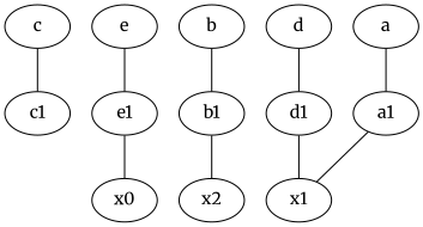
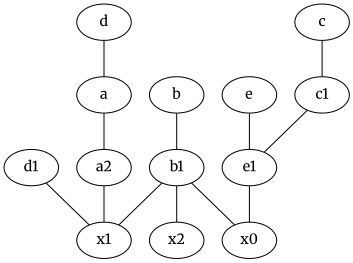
  graph {
    fontname=Merriweather
    node [fontname=Merriweather]
    edge [fontname=Merriweather]
    c1
    e1
    x0
    c
    b1
    x2
    x1
    d1
    b
    d
    e
    a
-   a1
+   a1 [label=a2]
+   c1 -- e1
    e1 -- x0
    c -- c1
+   b1 -- x0
    b1 -- x2
+   b1 -- x1
    d1 -- x1
    b -- b1
-   d -- d1
+   d -- a
    e -- e1
    a -- a1
    a1 -- x1
  }
